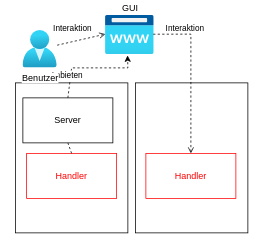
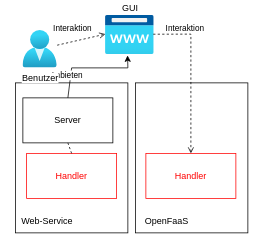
  <mxCell id="0" />
  <mxCell id="1" parent="0" />
  <mxCell id="2" value="" style="rounded=0;whiteSpace=wrap;html=1;fillColor=none;" parent="1" vertex="1"><mxGeometry x="180" y="110" width="150" height="200" as="geometry" /></mxCell>
  <mxCell id="3" value="Handler" style="rounded=0;whiteSpace=wrap;html=1;fillColor=none;strokeColor=#FF0000;fontColor=#FF0000;" parent="1" vertex="1"><mxGeometry x="194" y="204" width="120" height="60" as="geometry" /></mxCell>
+ <mxCell id="4" value="OpenFaaS" style="text;html=1;strokeColor=none;fillColor=none;align=center;verticalAlign=middle;whiteSpace=wrap;rounded=0;" parent="1" vertex="1"><mxGeometry x="184" y="279" width="76" height="30" as="geometry" /></mxCell>
  <mxCell id="5" value="" style="rounded=0;whiteSpace=wrap;html=1;fillColor=none;" parent="1" vertex="1"><mxGeometry x="20" y="110" width="150" height="200" as="geometry" /></mxCell>
  <mxCell id="6" value="Server" style="rounded=0;whiteSpace=wrap;html=1;fillColor=none;strokeColor=default;" parent="1" vertex="1"><mxGeometry x="30" y="130" width="120" height="60" as="geometry" /></mxCell>
  <mxCell id="7" value="Handler" style="rounded=0;whiteSpace=wrap;html=1;fillColor=none;strokeColor=#FF0000;fontColor=#FF0000;" parent="1" vertex="1"><mxGeometry x="35" y="204" width="120" height="60" as="geometry" /></mxCell>
+ <mxCell id="8" value="Web-Service" style="text;html=1;strokeColor=none;fillColor=none;align=center;verticalAlign=middle;whiteSpace=wrap;rounded=0;" parent="1" vertex="1"><mxGeometry x="25" y="279" width="75" height="30" as="geometry" /></mxCell>
  <mxCell id="9" value="GUI" style="aspect=fixed;html=1;points=[];align=center;image;fontSize=12;image=img/lib/azure2/app_services/App_Service_Domains.svg;strokeColor=#000000;fillColor=none;labelPosition=center;verticalLabelPosition=top;verticalAlign=bottom;" parent="1" vertex="1"><mxGeometry x="140" y="20" width="65" height="52" as="geometry" /></mxCell>
- <mxCell id="10" value="" style="endArrow=classic;html=1;rounded=0;exitX=0.5;exitY=0;exitDx=0;exitDy=0;entryX=0.455;entryY=1.027;entryDx=0;entryDy=0;entryPerimeter=0;dashed=1;" parent="1" source="6" target="9" edge="1"><mxGeometry width="50" height="50" relative="1" as="geometry"><mxPoint x="70" y="80" as="sourcePoint" /><mxPoint x="173" y="90" as="targetPoint" /><Array as="points"><mxPoint x="95" y="90" /><mxPoint x="170" y="90" /></Array></mxGeometry></mxCell>
+ <mxCell id="10" value="" style="endArrow=classic;html=1;rounded=0;exitX=0.5;exitY=0;exitDx=0;exitDy=0;entryX=0.455;entryY=1.027;entryDx=0;entryDy=0;entryPerimeter=0;" parent="1" source="6" target="9" edge="1"><mxGeometry width="50" height="50" relative="1" as="geometry"><mxPoint x="70" y="80" as="sourcePoint" /><mxPoint x="173" y="90" as="targetPoint" /><Array as="points"><mxPoint x="95" y="90" /><mxPoint x="170" y="90" /></Array></mxGeometry></mxCell>
  <mxCell id="11" value="Anbieten" style="edgeLabel;html=1;align=center;verticalAlign=middle;resizable=0;points=[];" parent="10" vertex="1" connectable="0"><mxGeometry x="-0.403" y="-1" relative="1" as="geometry"><mxPoint x="-8" y="8" as="offset" /></mxGeometry></mxCell>
  <mxCell id="12" value="Benutzer" style="aspect=fixed;html=1;points=[];align=center;image;fontSize=12;image=img/lib/azure2/identity/Users.svg;strokeColor=#000000;fillColor=none;" parent="1" vertex="1"><mxGeometry x="30" y="40" width="45.71" height="50" as="geometry" /></mxCell>
  <mxCell id="13" value="" style="endArrow=open;dashed=1;html=1;rounded=0;endFill=0;" edge="1" parent="1" source="12"><mxGeometry width="50" height="50" relative="1" as="geometry"><mxPoint x="420" y="100" as="sourcePoint" /><mxPoint x="140" y="45" as="targetPoint" /></mxGeometry></mxCell>
  <mxCell id="14" value="" style="endArrow=none;dashed=1;html=1;rounded=0;exitX=0.5;exitY=0;exitDx=0;exitDy=0;entryX=0.5;entryY=1;entryDx=0;entryDy=0;" edge="1" parent="1" source="7" target="6"><mxGeometry width="50" height="50" relative="1" as="geometry"><mxPoint x="370" y="130" as="sourcePoint" /><mxPoint x="420" y="80" as="targetPoint" /></mxGeometry></mxCell>
  <mxCell id="15" value="" style="endArrow=none;dashed=1;html=1;rounded=0;entryX=0.98;entryY=0.483;entryDx=0;entryDy=0;entryPerimeter=0;startArrow=open;startFill=0;" edge="1" parent="1" source="3" target="9"><mxGeometry width="50" height="50" relative="1" as="geometry"><mxPoint x="250" y="180" as="sourcePoint" /><mxPoint x="250" y="50" as="targetPoint" /><Array as="points"><mxPoint x="254" y="45" /></Array></mxGeometry></mxCell>
  <mxCell id="16" value="Interaktion" style="edgeLabel;html=1;align=center;verticalAlign=middle;resizable=0;points=[];" vertex="1" connectable="0" parent="1"><mxGeometry x="99.997" y="40" as="geometry"><mxPoint x="-4" y="-4" as="offset" /></mxGeometry></mxCell>
  <mxCell id="17" value="Interaktion" style="edgeLabel;html=1;align=center;verticalAlign=middle;resizable=0;points=[];" vertex="1" connectable="0" parent="1"><mxGeometry x="249.997" y="40" as="geometry"><mxPoint x="-4" y="-4" as="offset" /></mxGeometry></mxCell>
